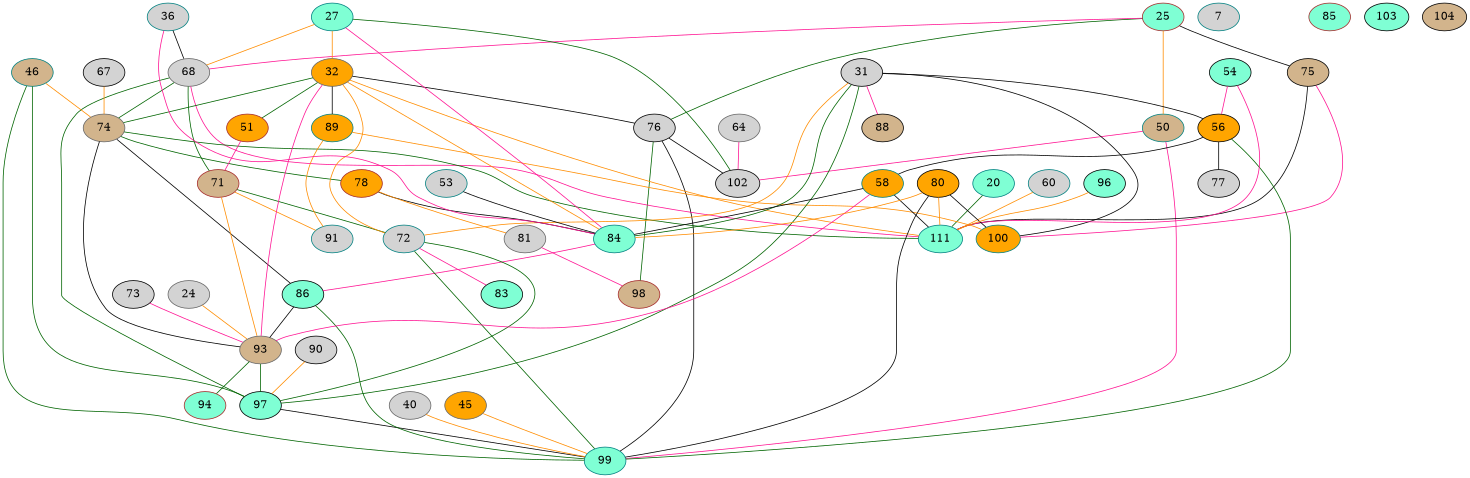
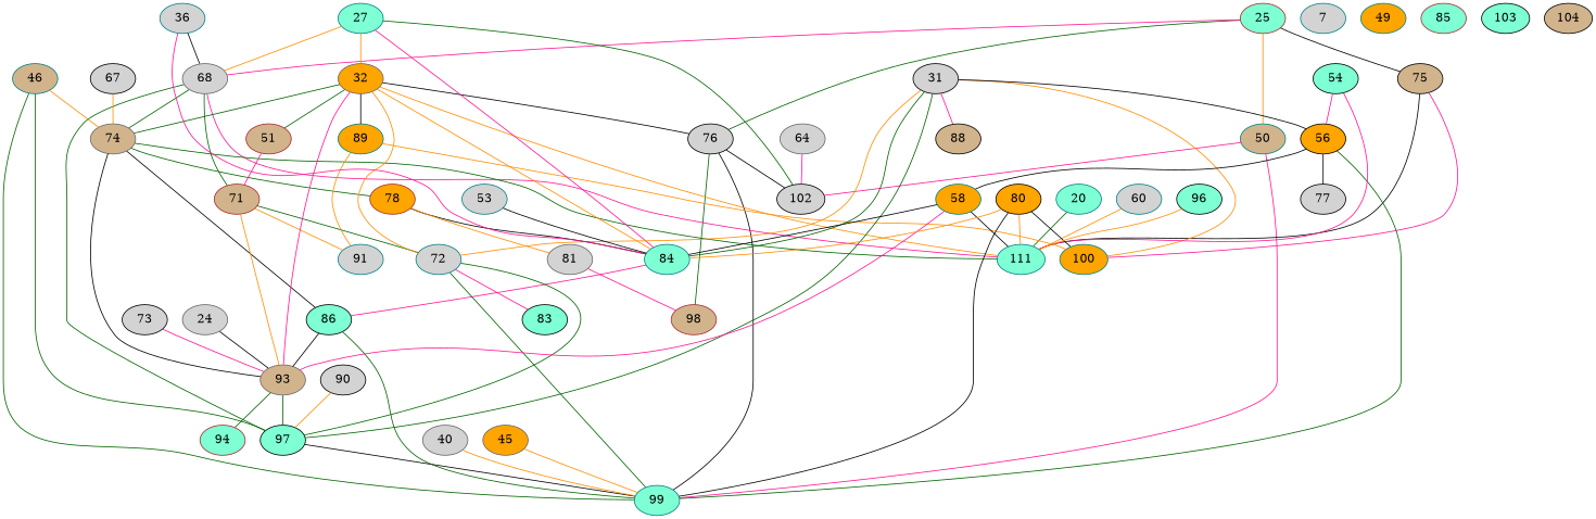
  graph {
    node [color=black fillcolor=lightgrey style=filled]
    edge [color=black]
    76 [super="+70+65"]
    102 [super="+26+29"]
    99 [color=teal fillcolor=aquamarine super="+15+35+95"]
    98 [color=brown fillcolor=tan]
    97 [fillcolor=aquamarine super="+92"]
    7 [color=teal]
    n7 [color=teal fillcolor=aquamarine label=111 super="+4+11+52"]
    20 [color=teal fillcolor=aquamarine]
    93 [color=gray40 fillcolor=tan super="+79"]
    94 [color=brown fillcolor=aquamarine]
    24 [color=gray40]
    50 [color=teal fillcolor=tan super="+39"]
    25 [color=brown fillcolor=aquamarine]
    68 [color=gray40 super="+55"]
    75 [fillcolor=tan super="+3"]
    74 [color=gray40 fillcolor=tan super="+59"]
    71 [color=brown fillcolor=tan super="+33"]
    100 [color=teal fillcolor=orange super="+63+87+37"]
    32 [color=gray40 fillcolor=orange super="+23"]
    84 [color=teal fillcolor=aquamarine super="+18+16+21+66"]
    72 [color=teal]
-   51 [color=brown fillcolor=orange]
+   51 [color=brown fillcolor=tan]
    89 [color=teal fillcolor=orange]
    27 [color=teal fillcolor=aquamarine]
    86 [fillcolor=aquamarine super="+61"]
    31 [super="+30"]
    56 [fillcolor=orange super="+44"]
    88 [fillcolor=tan]
    40 [color=gray40]
    58 [color=teal fillcolor=orange super="+28"]
    77
    83 [fillcolor=aquamarine]
    78 [color=brown fillcolor=orange]
    91 [color=teal]
    36 [color=teal]
    45 [color=gray40 fillcolor=orange]
    46 [color=teal fillcolor=tan]
+   49 [color=teal fillcolor=orange]
    53 [color=teal]
    54 [fillcolor=aquamarine]
    60 [color=teal]
    64 [color=gray40]
    67 [super="+14"]
    73
    81 [color=gray40]
    80 [fillcolor=orange super="+69"]
    85 [color=brown fillcolor=aquamarine]
    90
    96 [fillcolor=aquamarine]
    103 [fillcolor=aquamarine]
    104 [fillcolor=tan]
    76 -- 102
    76 -- 99
    76 -- 98 [color=darkgreen]
    97 -- 99
    20 -- n7 [color=darkgreen]
    93 -- 97 [color=darkgreen weight=3]
    93 -- 94 [color=darkgreen]
-   24 -- 93 [color=darkorange]
+   24 -- 93
    50 -- 102 [color=deeppink]
    50 -- 99 [color=deeppink weight=2]
    25 -- 76 [color=darkgreen]
    25 -- 50 [color=darkorange weight=2]
    25 -- 68 [color=deeppink]
    25 -- 75 [weight=2]
    68 -- 97 [color=darkgreen weight=3]
    68 -- n7 [color=deeppink]
    68 -- 74 [color=darkgreen]
    68 -- 71 [color=darkgreen weight=2]
    75 -- n7
    75 -- 100 [color=deeppink]
    74 -- n7 [color=darkgreen weight=2]
    74 -- 93
    74 -- 86
    74 -- 78 [color=darkgreen]
    71 -- 93 [color=darkorange]
    71 -- 72 [color=darkgreen weight=2]
    71 -- 91 [color=darkorange]
    32 -- 76 [weight=2]
    32 -- n7 [color=darkorange]
    32 -- 93 [color=deeppink weight=3]
    32 -- 74 [color=darkgreen]
    32 -- 84 [color=darkorange]
    32 -- 72 [color=darkorange weight=2]
    32 -- 51 [color=darkgreen]
    32 -- 89 [weight=2]
    84 -- 86 [color=deeppink]
    72 -- 99 [color=darkgreen]
    72 -- 97 [color=darkgreen]
    72 -- 83 [color=deeppink]
    51 -- 71 [color=deeppink]
    89 -- 100 [color=darkorange]
    89 -- 91 [color=darkorange]
    27 -- 102 [color=darkgreen]
    27 -- 68 [color=darkorange weight=2]
    27 -- 32 [color=darkorange]
    27 -- 84 [color=deeppink]
    86 -- 99 [color=darkgreen]
    86 -- 93 [weight=2]
    31 -- 97 [color=darkgreen]
-   31 -- 100
+   31 -- 100 [color=darkorange]
    31 -- 84 [color=darkgreen weight=2]
    31 -- 72 [color=darkorange]
    31 -- 56 [weight=2]
    31 -- 88 [color=deeppink]
    56 -- 99 [color=darkgreen weight=2]
    56 -- 58
    56 -- 77
    40 -- 99 [color=darkorange weight=2]
    58 -- n7
    58 -- 93 [color=deeppink]
    58 -- 84
    78 -- 84
    78 -- 81 [color=darkorange]
    36 -- 68
    36 -- 84 [color=deeppink]
    45 -- 99 [color=darkorange]
    46 -- 99 [color=darkgreen]
    46 -- 97 [color=darkgreen]
    46 -- 74 [color=darkorange]
    53 -- 84
    54 -- n7 [color=deeppink]
    54 -- 56 [color=deeppink]
    60 -- n7 [color=darkorange weight=2]
    64 -- 102 [color=deeppink]
    67 -- 74 [color=darkorange weight=2]
    73 -- 93 [color=deeppink]
    81 -- 98 [color=deeppink]
    80 -- 99 [weight=2]
    80 -- n7 [color=darkorange weight=3]
    80 -- 100 [weight=2]
    80 -- 84 [color=darkorange weight=3]
    90 -- 97 [color=darkorange]
    96 -- n7 [color=darkorange]
  }
